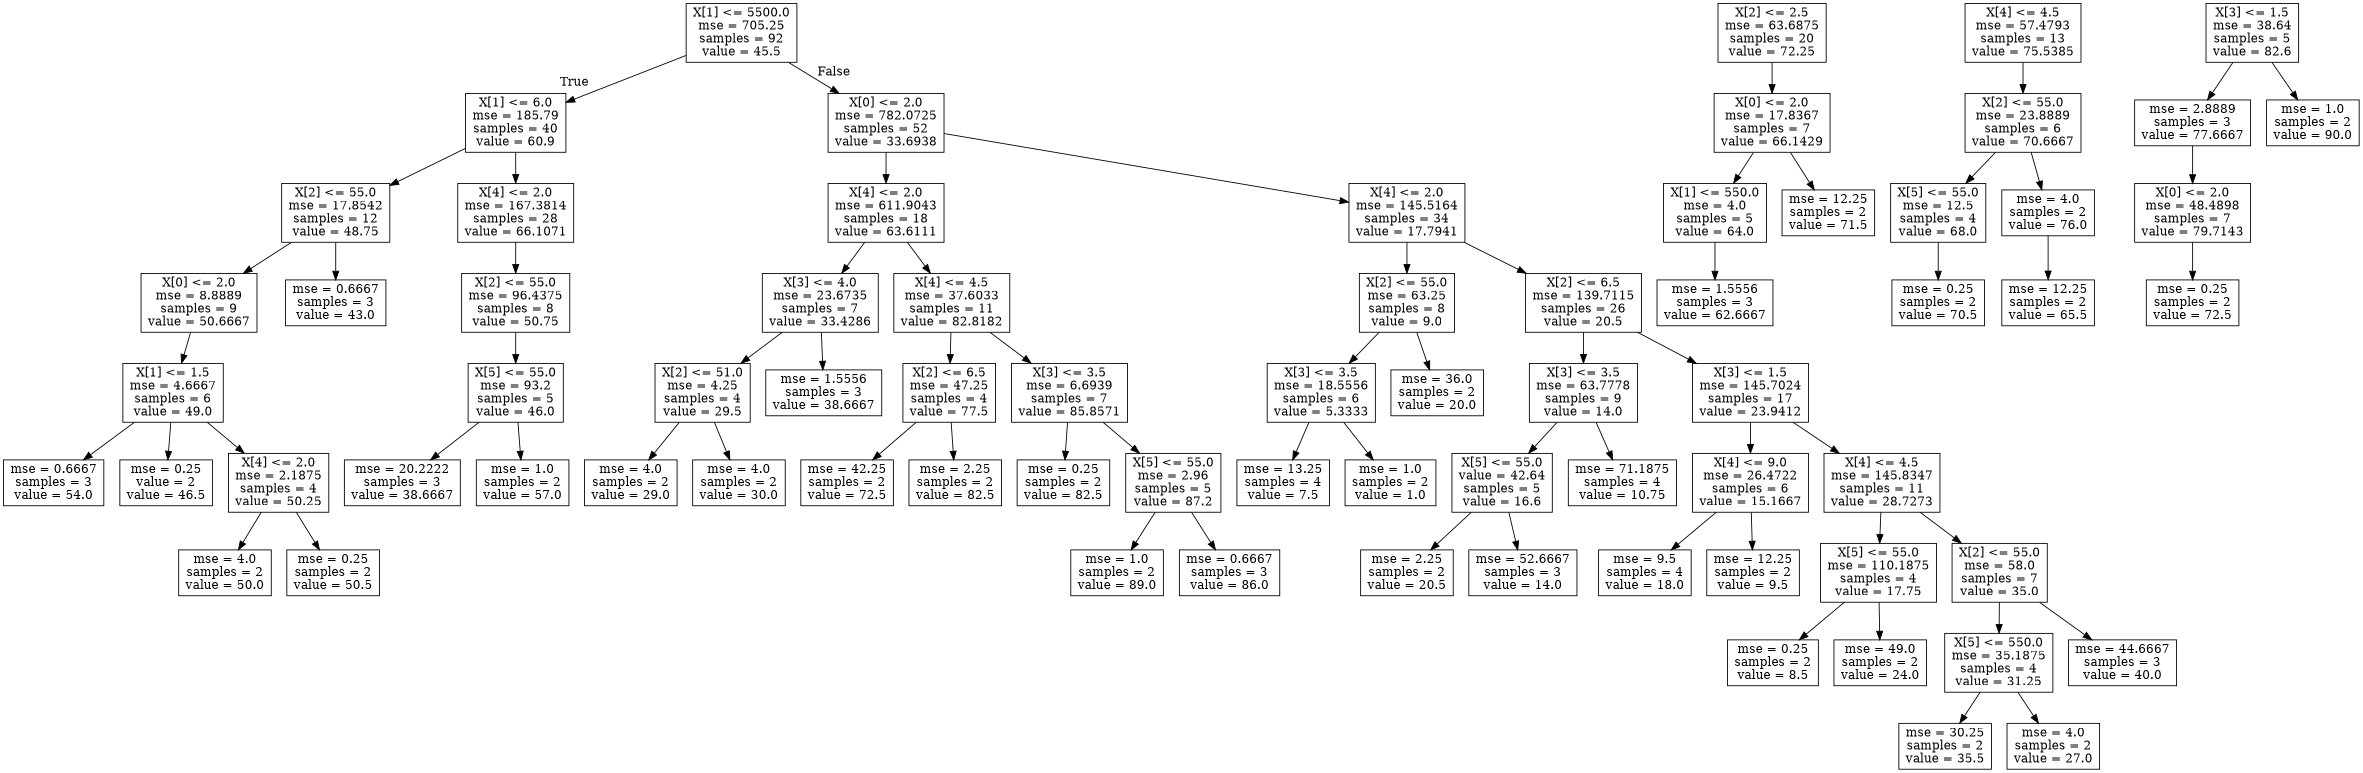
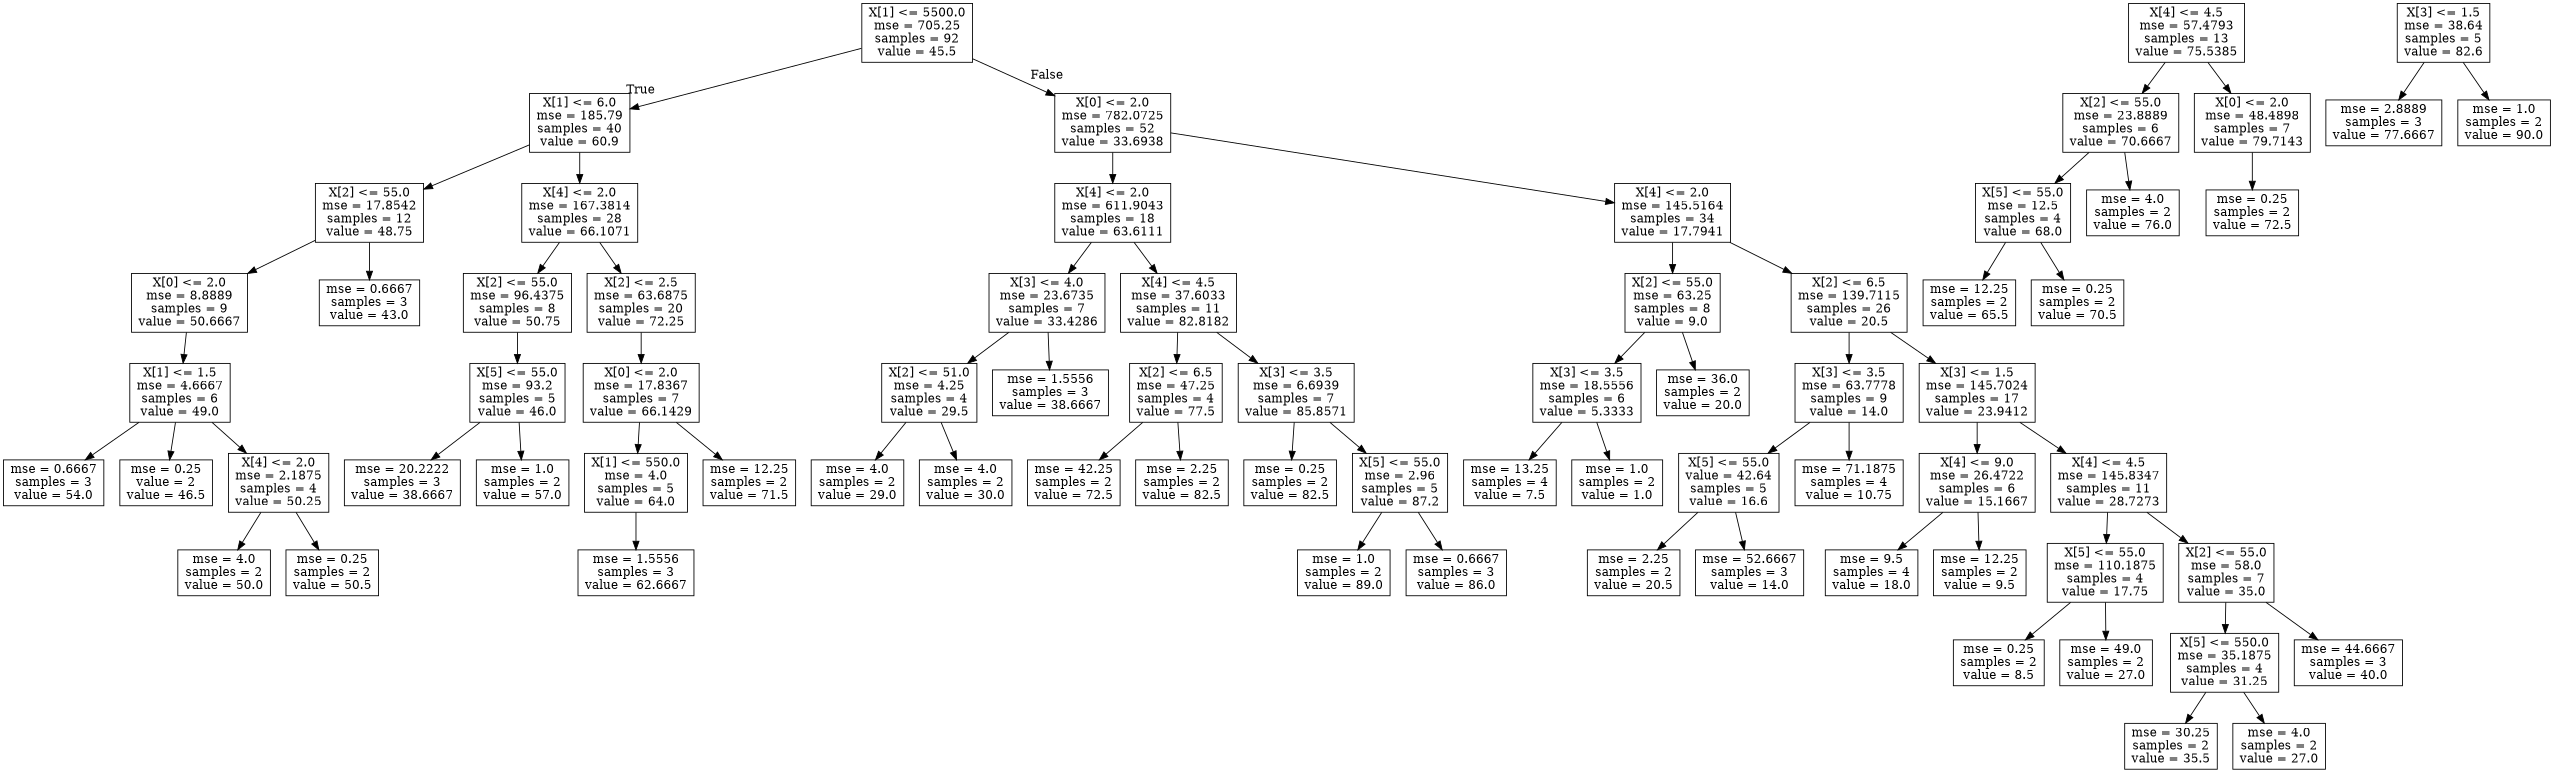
  digraph {
    node [shape=box]
    n1 [label="X[1] <= 5500.0\nmse = 705.25\nsamples = 92\nvalue = 45.5"]
    n2 [label="X[1] <= 6.0\nmse = 185.79\nsamples = 40\nvalue = 60.9"]
    n3 [label="X[0] <= 2.0\nmse = 782.0725\nsamples = 52\nvalue = 33.6938"]
    n4 [label="X[2] <= 55.0\nmse = 17.8542\nsamples = 12\nvalue = 48.75"]
    n5 [label="X[4] <= 2.0\nmse = 167.3814\nsamples = 28\nvalue = 66.1071"]
    n6 [label="X[4] <= 2.0\nmse = 611.9043\nsamples = 18\nvalue = 63.6111"]
    n7 [label="X[4] <= 2.0\nmse = 145.5164\nsamples = 34\nvalue = 17.7941"]
    n8 [label="X[0] <= 2.0\nmse = 8.8889\nsamples = 9\nvalue = 50.6667"]
    n9 [label="mse = 0.6667\nsamples = 3\nvalue = 43.0"]
    n10 [label="X[2] <= 55.0\nmse = 96.4375\nsamples = 8\nvalue = 50.75"]
    n11 [label="X[2] <= 2.5\nmse = 63.6875\nsamples = 20\nvalue = 72.25"]
    n12 [label="X[1] <= 1.5\nmse = 4.6667\nsamples = 6\nvalue = 49.0"]
    n13 [label="mse = 0.6667\nsamples = 3\nvalue = 54.0"]
    n14 [label="mse = 0.25\nvalue = 2\nvalue = 46.5"]
    n15 [label="X[4] <= 2.0\nmse = 2.1875\nsamples = 4\nvalue = 50.25"]
    n16 [label="mse = 4.0\nsamples = 2\nvalue = 50.0"]
    n17 [label="mse = 0.25\nsamples = 2\nvalue = 50.5"]
    n18 [label="X[5] <= 55.0\nmse = 93.2\nsamples = 5\nvalue = 46.0"]
    n19 [label="X[0] <= 2.0\nmse = 17.8367\nsamples = 7\nvalue = 66.1429"]
    n20 [label="mse = 20.2222\nsamples = 3\nvalue = 38.6667"]
    n21 [label="mse = 1.0\nsamples = 2\nvalue = 57.0"]
    n22 [label="X[1] <= 550.0\nmse = 4.0\nsamples = 5\nvalue = 64.0"]
    n23 [label="mse = 12.25\nsamples = 2\nvalue = 71.5"]
    n24 [label="X[4] <= 4.5\nmse = 57.4793\nsamples = 13\nvalue = 75.5385"]
    n25 [label="X[2] <= 55.0\nmse = 23.8889\nsamples = 6\nvalue = 70.6667"]
    n26 [label="X[0] <= 2.0\nmse = 48.4898\nsamples = 7\nvalue = 79.7143"]
    n27 [label="mse = 1.5556\nsamples = 3\nvalue = 62.6667"]
    n28 [label="X[5] <= 55.0\nmse = 12.5\nsamples = 4\nvalue = 68.0"]
    n29 [label="mse = 4.0\nsamples = 2\nvalue = 76.0"]
    n30 [label="mse = 0.25\nsamples = 2\nvalue = 72.5"]
    n31 [label="mse = 12.25\nsamples = 2\nvalue = 65.5"]
    n32 [label="mse = 0.25\nsamples = 2\nvalue = 70.5"]
    n33 [label="X[3] <= 1.5\nmse = 38.64\nsamples = 5\nvalue = 82.6"]
    n34 [label="mse = 2.8889\nsamples = 3\nvalue = 77.6667"]
    n35 [label="mse = 1.0\nsamples = 2\nvalue = 90.0"]
    n36 [label="X[3] <= 4.0\nmse = 23.6735\nsamples = 7\nvalue = 33.4286"]
    n37 [label="X[4] <= 4.5\nmse = 37.6033\nsamples = 11\nvalue = 82.8182"]
    n38 [label="X[2] <= 55.0\nmse = 63.25\nsamples = 8\nvalue = 9.0"]
    n39 [label="X[2] <= 6.5\nmse = 139.7115\nsamples = 26\nvalue = 20.5"]
    n40 [label="X[2] <= 51.0\nmse = 4.25\nsamples = 4\nvalue = 29.5"]
    n41 [label="mse = 1.5556\nsamples = 3\nvalue = 38.6667"]
    n42 [label="X[2] <= 6.5\nmse = 47.25\nsamples = 4\nvalue = 77.5"]
    n43 [label="X[3] <= 3.5\nmse = 6.6939\nsamples = 7\nvalue = 85.8571"]
    n44 [label="mse = 4.0\nsamples = 2\nvalue = 29.0"]
    n45 [label="mse = 4.0\nsamples = 2\nvalue = 30.0"]
    n46 [label="mse = 42.25\nsamples = 2\nvalue = 72.5"]
    n47 [label="mse = 2.25\nsamples = 2\nvalue = 82.5"]
    n48 [label="mse = 0.25\nsamples = 2\nvalue = 82.5"]
    n49 [label="X[5] <= 55.0\nmse = 2.96\nsamples = 5\nvalue = 87.2"]
    n50 [label="mse = 1.0\nsamples = 2\nvalue = 89.0"]
    n51 [label="mse = 0.6667\nsamples = 3\nvalue = 86.0"]
    n52 [label="X[3] <= 3.5\nmse = 18.5556\nsamples = 6\nvalue = 5.3333"]
    n53 [label="mse = 36.0\nsamples = 2\nvalue = 20.0"]
    n54 [label="X[3] <= 3.5\nmse = 63.7778\nsamples = 9\nvalue = 14.0"]
    n55 [label="X[3] <= 1.5\nmse = 145.7024\nsamples = 17\nvalue = 23.9412"]
    n56 [label="mse = 13.25\nsamples = 4\nvalue = 7.5"]
    n57 [label="mse = 1.0\nsamples = 2\nvalue = 1.0"]
    n58 [label="X[5] <= 55.0\nvalue = 42.64\nsamples = 5\nvalue = 16.6"]
    n59 [label="mse = 71.1875\nsamples = 4\nvalue = 10.75"]
    n60 [label="X[4] <= 9.0\nmse = 26.4722\nsamples = 6\nvalue = 15.1667"]
    n61 [label="X[4] <= 4.5\nmse = 145.8347\nsamples = 11\nvalue = 28.7273"]
    n62 [label="mse = 2.25\nsamples = 2\nvalue = 20.5"]
    n63 [label="mse = 52.6667\nsamples = 3\nvalue = 14.0"]
    n64 [label="mse = 9.5\nsamples = 4\nvalue = 18.0"]
    n65 [label="mse = 12.25\nsamples = 2\nvalue = 9.5"]
    n66 [label="X[5] <= 55.0\nmse = 110.1875\nsamples = 4\nvalue = 17.75"]
    n67 [label="X[2] <= 55.0\nmse = 58.0\nsamples = 7\nvalue = 35.0"]
    n68 [label="mse = 0.25\nsamples = 2\nvalue = 8.5"]
-   n69 [label="mse = 49.0\nsamples = 2\nvalue = 24.0"]
+   n69 [label="mse = 49.0\nsamples = 2\nvalue = 27.0"]
    n70 [label="X[5] <= 550.0\nmse = 35.1875\nsamples = 4\nvalue = 31.25"]
    n71 [label="mse = 44.6667\nsamples = 3\nvalue = 40.0"]
    n72 [label="mse = 30.25\nsamples = 2\nvalue = 35.5"]
    n73 [label="mse = 4.0\nsamples = 2\nvalue = 27.0"]
    n1 -> n2 [headlabel=True labelangle=45 labeldistance=2.5]
    n1 -> n3 [headlabel=False labelangle=-45 labeldistance=2.5]
    n2 -> n4
    n2 -> n5
    n3 -> n6
    n3 -> n7
    n4 -> n8
    n4 -> n9
    n5 -> n10
+   n5 -> n11
    n6 -> n36
    n6 -> n37
    n7 -> n38
    n7 -> n39
    n8 -> n12
    n10 -> n18
    n11 -> n19
    n12 -> n13
    n12 -> n14
    n12 -> n15
    n15 -> n16
    n15 -> n17
    n18 -> n20
    n18 -> n21
    n19 -> n22
    n19 -> n23
    n22 -> n27
    n24 -> n25
-   n34 -> n26
+   n24 -> n26
    n25 -> n28
    n25 -> n29
    n26 -> n30
-   n29 -> n31
+   n28 -> n31
    n28 -> n32
    n33 -> n34
    n33 -> n35
    n36 -> n40
    n36 -> n41
    n37 -> n42
    n37 -> n43
    n38 -> n52
    n38 -> n53
    n39 -> n54
    n39 -> n55
    n40 -> n44
    n40 -> n45
    n42 -> n46
    n42 -> n47
    n43 -> n48
    n43 -> n49
    n49 -> n50
    n49 -> n51
    n52 -> n56
    n52 -> n57
    n54 -> n58
    n54 -> n59
    n55 -> n60
    n55 -> n61
    n58 -> n62
    n58 -> n63
    n60 -> n64
    n60 -> n65
    n61 -> n66
    n61 -> n67
    n66 -> n68
    n66 -> n69
    n67 -> n70
    n67 -> n71
    n70 -> n72
    n70 -> n73
  }
